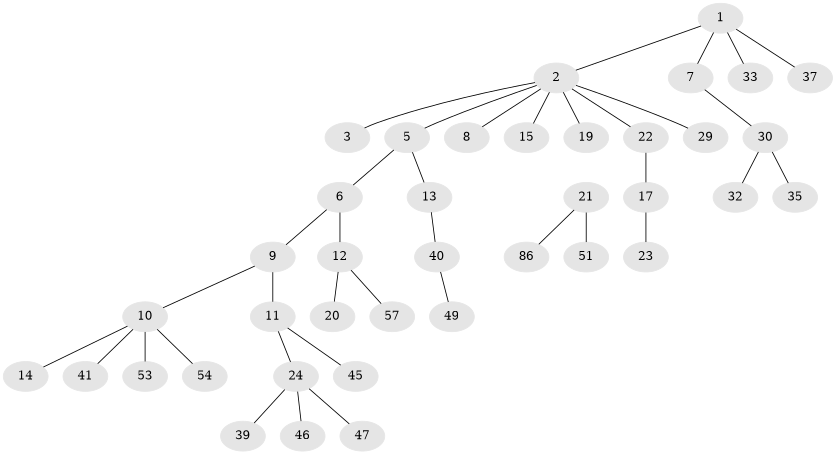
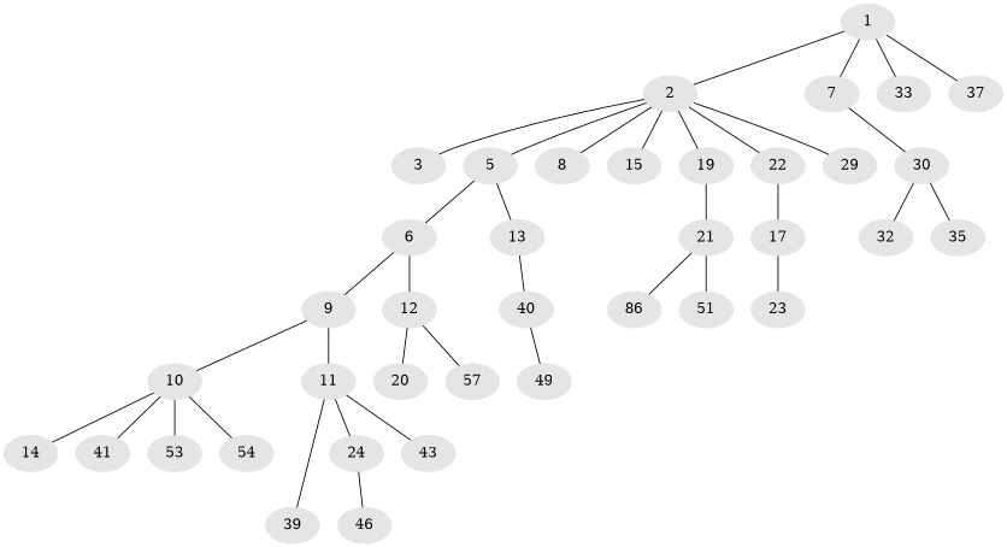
  graph {
    node [color=gray90 style=filled]
    1 [super="+26"]
    2 [super="+4"]
    7
    33 [super="+44"]
    37 [super="+48"]
    3
    5 [super="+38"]
    8 [super="+43"]
    15
    19
    22
    29
    30 [super="+56"]
    6 [super="+18"]
    13
    17 [super="+42"]
    23
    21 [super="+28"]
    9 [super="+58"]
    12 [super="+34"]
    40 [super="+50"]
    10 [super="+25"]
    11 [super="+16"]
    20 [super="+27"]
    57
    32
    35 [super="+55"]
    14
    41
    53
    54
    24 [super="+31"]
    39
-   45
+   45 [label=43]
    46
-   47
    49
    n38 [label=86]
    51
    1 -- 2
    1 -- 7
    1 -- 33
    1 -- 37
    2 -- 3
    2 -- 5
    2 -- 8
    2 -- 15
    2 -- 19
    2 -- 22
    2 -- 29
    7 -- 30
    5 -- 6
    5 -- 13
+   19 -- 21
    22 -- 17
    30 -- 32
    30 -- 35
    6 -- 9
    6 -- 12
    13 -- 40
    17 -- 23
    21 -- n38
    21 -- 51
    9 -- 10
    9 -- 11
    12 -- 20
    12 -- 57
    40 -- 49
    10 -- 14
    10 -- 41
    10 -- 53
    10 -- 54
    11 -- 24
-   24 -- 39
+   11 -- 39
    11 -- 45
    24 -- 46
-   24 -- 47
  }
